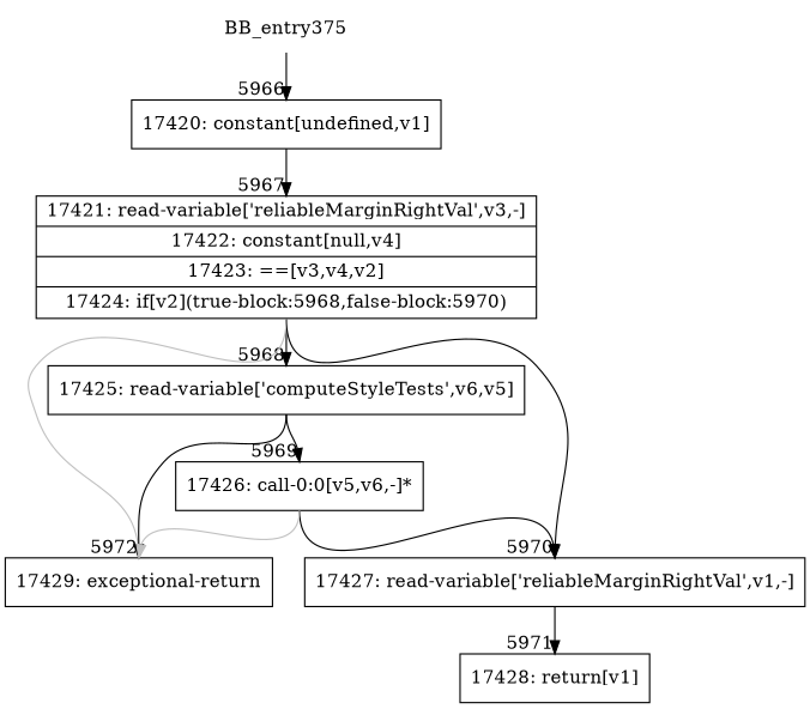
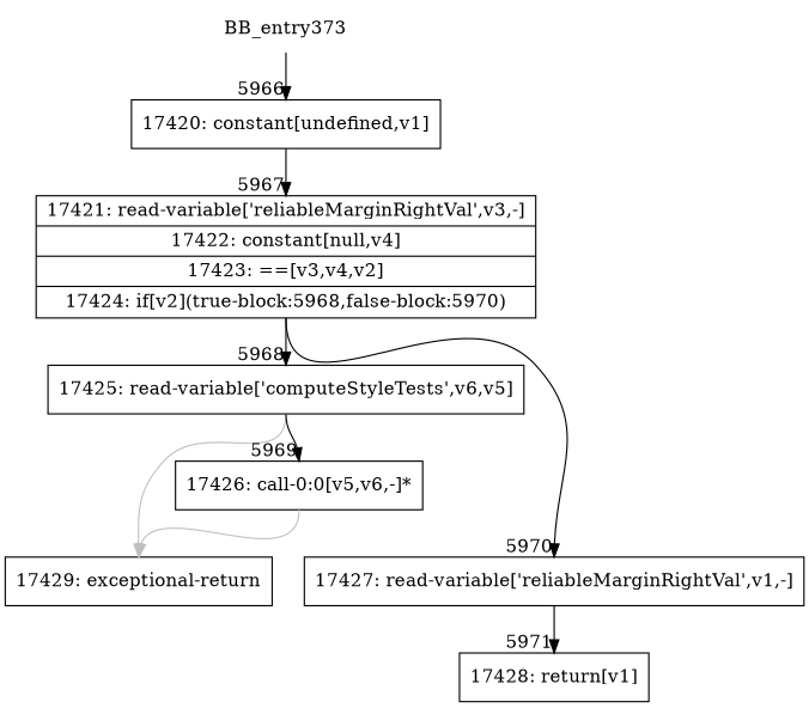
  digraph {
    rankdir=TD
    node [shape=record]
    edge [headport=n tailport=s]
-   BB_entry373 [shape=none label=BB_entry375]
+   BB_entry373 [shape=none]
    n2 [label="{17420: constant[undefined,v1]}"]
    n3 [label="{17421: read-variable['reliableMarginRightVal',v3,-]|17422: constant[null,v4]|17423: ==[v3,v4,v2]|17424: if[v2](true-block:5968,false-block:5970)}"]
    n4 [label="{17425: read-variable['computeStyleTests',v6,v5]}"]
    n5 [label="{17427: read-variable['reliableMarginRightVal',v1,-]}"]
    n6 [label="{17429: exceptional-return}"]
    n7 [label="{17426: call-0:0[v5,v6,-]*}"]
    n8 [label="{17428: return[v1]}"]
    BB_entry373 -> n2 [headlabel="    5966"]
    n2 -> n3 [headlabel="      5967"]
    n3 -> n4 [headlabel="      5968"]
    n3 -> n5 [headlabel="      5970"]
-   n3 -> n6 [color=gray headlabel="      5972"]
-   n4 -> n6 [color=black]
+   n4 -> n6 [color=gray]
    n4 -> n7 [headlabel="      5969"]
    n5 -> n8 [headlabel="      5971"]
-   n7 -> n5
    n7 -> n6 [color=gray]
  }
